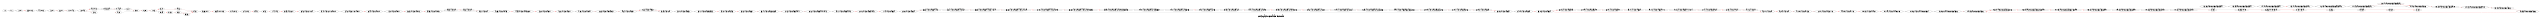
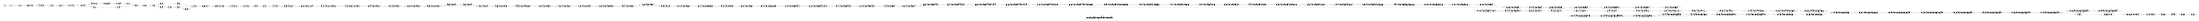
  digraph {
    label="Control-flow-graph for register allocator (function _main)"
    rankdir=LR
    edge [color=gray40]
    n1 [label="0, 0: "]
    n2 [label="1, 1: "]
    n3 [label="2, 2: 0 1 "]
    n4 [label="3, 3: 0 1 2 3 "]
    n5 [label="4, 4: 0 1 2 3 "]
    n6 [label="5, 5: 0 1 "]
    n7 [label="6, 6: 0 1 "]
    n8 [label="7, 7: 0 1 4 5 "]
    n9 [label="8, 8: 0 1 4 5 "]
    n10 [label="9, 12: 0 1 6 7 "]
    n11 [label="13, 18: "]
    n12 [label="10, 13: 6 7 8 9 "]
    n13 [label="14, 20: "]
    n14 [label="11, 14: 8 9 "]
    n15 [label="12, 17: "]
    n16 [label="15, 21: "]
    n17 [label="16, 22: "]
    n18 [label="17, 23: "]
    n19 [label="18, 27: "]
    n20 [label="20, 29: "]
    n21 [label="19, 28: "]
    n22 [label="21, 30: "]
    n23 [label="24, 37: "]
    n24 [label="25, 38: 10 11 "]
    n25 [label="22, 31: "]
    n26 [label="23, 35: "]
    n27 [label="26, 39: 10 11 12 13 "]
    n28 [label="27, 40: 12 13 "]
    n29 [label="28, 41: 12 13 "]
    n30 [label="29, 42: "]
    n31 [label="30, 43: "]
    n32 [label="31, 44: 14 15 "]
    n33 [label="32, 45: 14 15 16 17 "]
    n34 [label="33, 46: 14 15 16 17 18 19 "]
    n35 [label="34, 47: 14 15 16 17 18 19 20 21 "]
    n36 [label="35, 48: 14 15 16 17 18 19 20 21 "]
    n37 [label="36, 49: 14 15 18 19 20 21 "]
    n38 [label="37, 50: 14 15 18 19 20 21 "]
    n39 [label="38, 51: 14 15 18 19 22 23 "]
    n40 [label="39, 52: 14 15 18 19 22 23 "]
    n41 [label="40, 55: 14 15 18 19 "]
    n42 [label="42, 57: 14 15 18 19 "]
    n43 [label="41, 56: 14 15 18 19 "]
    n44 [label="43, 58: 14 15 18 19 24 25 "]
    n45 [label="44, 59: 14 15 18 19 24 25 26 27 "]
    n46 [label="45, 60: 14 15 18 19 26 27 "]
    n47 [label="46, 61: 14 15 18 19 26 27 "]
    n48 [label="47, 62: 14 15 18 19 28 29 "]
    n49 [label="48, 63: 14 15 18 19 28 29 30 31 "]
    n50 [label="49, 64: 14 15 18 19 30 31 "]
    n51 [label="50, 68: 14 15 18 19 30 31 "]
    n52 [label="51, 69: 14 15 18 19 "]
    n53 [label="52, 70: 14 15 18 19 32 33 "]
    n54 [label="53, 71: 14 15 18 19 32 33 34 35 "]
    n55 [label="54, 72: 14 15 18 19 34 35 "]
    n56 [label="55, 73: 14 15 18 19 36 37 "]
    n57 [label="56, 74: 14 15 18 19 36 37 38 39 "]
    n58 [label="57, 75: 14 15 18 19 38 39 40 41 "]
    n59 [label="58, 76: 14 15 18 19 38 39 40 41 42 43 "]
    n60 [label="59, 77: 14 15 18 19 38 39 42 43 "]
    n61 [label="60, 78: 14 15 18 19 38 39 42 43 "]
    n62 [label="61, 79: 14 15 18 19 38 39 "]
    n63 [label="62, 80: 14 15 18 19 38 39 "]
    n64 [label="63, 83: 14 15 18 19 38 39 44 45 "]
    n65 [label="83, 103: 14 15 18 19 38 39 "]
    n66 [label="64, 84: 14 15 18 19 38 39 44 45 46 47 "]
    n67 [label="84, 104: 14 15 18 19 38 39 "]
    n68 [label="65, 85: 14 15 18 19 38 39 44 45 46 47 48 49 "]
    n69 [label="66, 86: 14 15 18 19 38 39 44 45 46 47 48 49 "]
    n70 [label="67, 87: 14 15 18 19 38 39 44 45 46 47 50 51 "]
    n71 [label="68, 88: 14 15 18 19 38 39 44 45 46 47 50 51 52 53 "]
    n72 [label="69, 89: 14 15 18 19 38 39 46 47 50 51 52 53 54 55 "]
    n73 [label="70, 90: 14 15 18 19 38 39 46 47 54 55 56 57 "]
    n74 [label="71, 91: 14 15 18 19 38 39 46 47 56 57 58 "]
    n75 [label="72, 92: 14 15 18 19 38 39 46 47 58 "]
    n76 [label="73, 93: 14 15 18 19 38 39 46 47 "]
    n77 [label="74, 94: 14 15 18 19 38 39 46 47 59 60 "]
    n78 [label="75, 95: 14 15 18 19 38 39 46 47 59 60 61 62 "]
    n79 [label="76, 96: 14 15 18 19 38 39 46 47 61 62 "]
    n80 [label="77, 97: 14 15 18 19 38 39 46 47 63 64 "]
    n81 [label="78, 98: 14 15 18 19 38 39 46 47 63 64 65 66 "]
    n82 [label="79, 99: 14 15 18 19 38 39 63 64 65 66 67 68 "]
    n83 [label="80, 100: 14 15 18 19 38 39 63 64 67 68 "]
    n84 [label="81, 101: 14 15 18 19 38 39 67 68 "]
    n85 [label="82, 102: 14 15 18 19 38 39 "]
    n86 [label="85, 105: 14 15 18 19 38 39 "]
    n87 [label="86, 108: 14 15 18 19 38 39 69 "]
    n88 [label="95, 117: 14 15 18 19 "]
    n89 [label="87, 109: 14 15 18 19 38 39 69 70 "]
    n90 [label="96, 119: 14 15 18 19 "]
    n91 [label="88, 110: 14 15 18 19 38 39 70 "]
    n92 [label="89, 111: 14 15 18 19 38 39 "]
-   n93 [label="90, 112: 14 15 18 19 38 39 71 72 "]
    n94 [label="91, 113: 14 15 18 19 38 39 71 72 73 74 "]
    n95 [label="92, 114: 14 15 18 19 38 39 73 74 "]
    n96 [label="93, 115: 14 15 18 19 73 74 "]
    n97 [label="94, 116: 14 15 18 19 "]
    n98 [label="97, 120: 14 15 18 19 75 76 "]
    n99 [label="98, 121: 14 15 18 19 75 76 77 78 "]
    n100 [label="99, 122: 14 15 18 19 77 78 "]
    n101 [label="100, 137: 14 15 18 19 79 80 "]
    n102 [label="101, 149: 14 15 18 19 79 80 81 82 "]
    n103 [label="102, 126: 14 15 18 19 79 80 81 82 83 84 "]
    n104 [label="103, 128: 18 19 79 80 81 82 83 84 85 86 "]
    n105 [label="104, 125: 79 80 81 82 83 84 85 86 "]
    n106 [label="105, 127: 79 80 81 82 83 84 85 86 87 88 "]
    n107 [label="106, 129: 79 80 81 82 83 84 85 86 87 88 89 90 "]
    n108 [label="107, 130: 79 80 81 82 83 84 85 86 87 88 89 90 "]
    n109 [label="108, 131: 79 80 81 82 83 84 85 86 89 90 "]
    n110 [label="109, 132: 79 80 81 82 83 84 85 86 89 90 "]
    n111 [label="110, 133: 79 80 81 82 83 84 85 86 91 92 "]
    n112 [label="111, 134: 79 80 81 82 83 84 85 86 91 92 "]
    n113 [label="112, 138: 79 80 81 82 83 84 85 86 93 94 "]
    n114 [label="124, 154: "]
    n115 [label="113, 139: 79 80 81 82 83 84 85 86 93 94 "]
    n116 [label="125, 155: 101 102 "]
-   n117 [label="114, 140: 79 80 81 82 83 84 85 86 93 94 "]
    n118 [label="115, 141: 79 80 81 82 83 84 85 86 97 98 "]
    n119 [label="116, 142: 79 80 81 82 83 84 85 86 95 96 97 98 "]
    n120 [label="117, 143: 79 80 81 82 83 84 85 86 95 96 "]
    n121 [label="118, 147: 79 80 81 82 83 84 85 86 95 96 "]
    n122 [label="119, 148: 79 80 81 82 83 84 85 86 "]
    n123 [label="120, 150: 79 80 81 82 83 84 85 86 99 100 "]
    n124 [label="121, 151: 79 80 81 82 83 84 85 86 99 100 "]
    n125 [label="122, 152: 79 80 81 82 83 84 85 86 "]
    n126 [label="123, 153: 79 80 81 82 83 84 85 86 "]
    n127 [label="126, 156: 101 102 103 104 "]
    n128 [label="127, 157: 103 104 "]
    n129 [label="128, 158: "]
    n130 [label="129, 159: "]
    n131 [label="130, 160: "]
    n132 [label="131, 161: "]
    n1 -> n2
    n2 -> n3
    n3 -> n4 [color=red]
    n4 -> n5
    n5 -> n6
    n6 -> n7 [color=brown]
    n7 -> n8 [color=brown]
    n8 -> n9
    n9 -> n10 [color=red]
    n9 -> n11 [color=brown]
    n10 -> n12
    n11 -> n13 [color=brown]
    n12 -> n14 [color=brown]
    n13 -> n16
    n14 -> n15
    n15 -> n16 [color=brown]
    n16 -> n17 [color=brown]
    n17 -> n18 [color=brown]
    n18 -> n19 [color=red]
    n18 -> n20
    n19 -> n21 [color=brown]
    n20 -> n22 [color=red]
    n21 -> n23 [color=brown]
    n22 -> n25 [color=brown]
    n23 -> n24
    n24 -> n27 [color=red]
    n25 -> n23 [color=brown]
    n25 -> n26 [color=brown]
    n26 -> n23 [color=red]
    n27 -> n28 [color=brown]
    n28 -> n29
    n29 -> n30 [color=red]
    n30 -> n31
    n31 -> n32 [color=brown]
    n32 -> n33 [color=red]
    n33 -> n34 [color=red]
    n34 -> n35
    n35 -> n36
    n36 -> n37 [color=red]
    n37 -> n38
    n38 -> n39 [color=red]
    n39 -> n40 [color=red]
    n40 -> n41
    n40 -> n42
    n41 -> n43 [color=red]
    n42 -> n44
    n43 -> n42 [color=brown]
    n44 -> n45 [color=red]
    n45 -> n46 [color=red]
    n46 -> n47 [color=red]
    n47 -> n48
    n48 -> n49 [color=brown]
    n49 -> n50 [color=brown]
    n50 -> n51 [color=red]
    n50 -> n52
    n51 -> n52 [color=red]
    n52 -> n53
    n53 -> n54
    n54 -> n55 [color=red]
    n55 -> n56 [color=red]
    n56 -> n57 [color=brown]
    n57 -> n58 [color=brown]
    n58 -> n59 [color=brown]
    n59 -> n60
    n60 -> n61 [color=red]
    n61 -> n62 [color=red]
    n62 -> n63
    n63 -> n64 [color=brown]
    n63 -> n65
    n64 -> n66
    n65 -> n67
    n66 -> n68 [color=brown]
    n67 -> n86 [color=red]
    n68 -> n69 [color=brown]
    n69 -> n70 [color=red]
    n70 -> n71 [color=brown]
    n71 -> n72 [color=red]
    n72 -> n73
    n73 -> n74
    n74 -> n75 [color=red]
    n75 -> n76
    n76 -> n77 [color=brown]
    n77 -> n78 [color=red]
    n78 -> n79 [color=red]
    n79 -> n80 [color=brown]
    n80 -> n81 [color=brown]
    n81 -> n82
    n82 -> n83 [color=brown]
    n83 -> n84 [color=brown]
    n84 -> n85 [color=brown]
    n85 -> n65 [color=red]
    n86 -> n87 [color=red]
    n86 -> n88 [color=red]
    n87 -> n89
    n88 -> n90 [color=red]
    n89 -> n91 [color=brown]
    n90 -> n98 [color=brown]
    n91 -> n92 [color=brown]
-   n92 -> n93
-   n93 -> n94
    n94 -> n95 [color=brown]
    n95 -> n96 [color=red]
    n96 -> n97 [color=brown]
    n97 -> n88
    n98 -> n99 [color=brown]
    n99 -> n100 [color=red]
    n100 -> n101 [color=red]
    n101 -> n102 [color=brown]
    n102 -> n103
    n103 -> n104
    n104 -> n105 [color=brown]
    n105 -> n106 [color=red]
    n106 -> n107 [color=red]
    n107 -> n108 [color=red]
    n108 -> n109 [color=red]
    n109 -> n110
    n110 -> n111
    n111 -> n112
    n112 -> n113
    n112 -> n114 [color=brown]
    n113 -> n115
    n114 -> n116
-   n115 -> n117
    n116 -> n127 [color=brown]
-   n117 -> n118 [color=red]
    n118 -> n119
    n119 -> n120
    n120 -> n121 [color=brown]
    n120 -> n122
    n121 -> n122 [color=red]
    n122 -> n123 [color=brown]
    n123 -> n124 [color=brown]
    n124 -> n125 [color=brown]
    n125 -> n126 [color=brown]
    n126 -> n105 [color=red]
    n127 -> n128 [color=red]
    n128 -> n129 [color=brown]
    n129 -> n130
    n130 -> n131 [color=brown]
    n131 -> n132 [color=red]
  }
